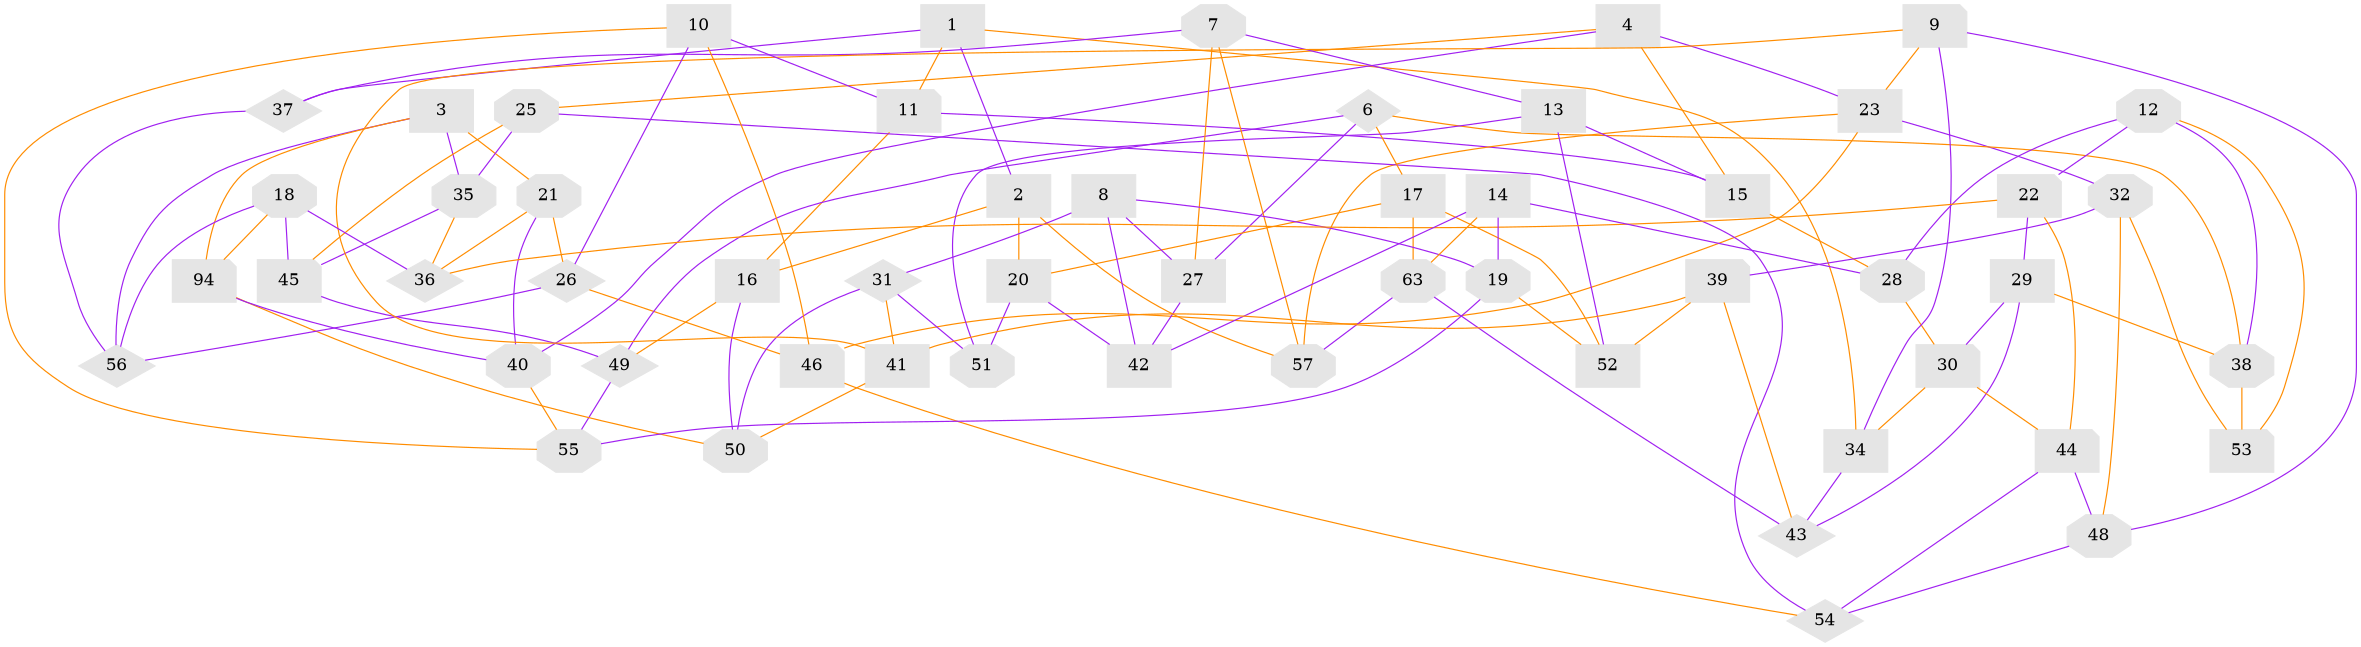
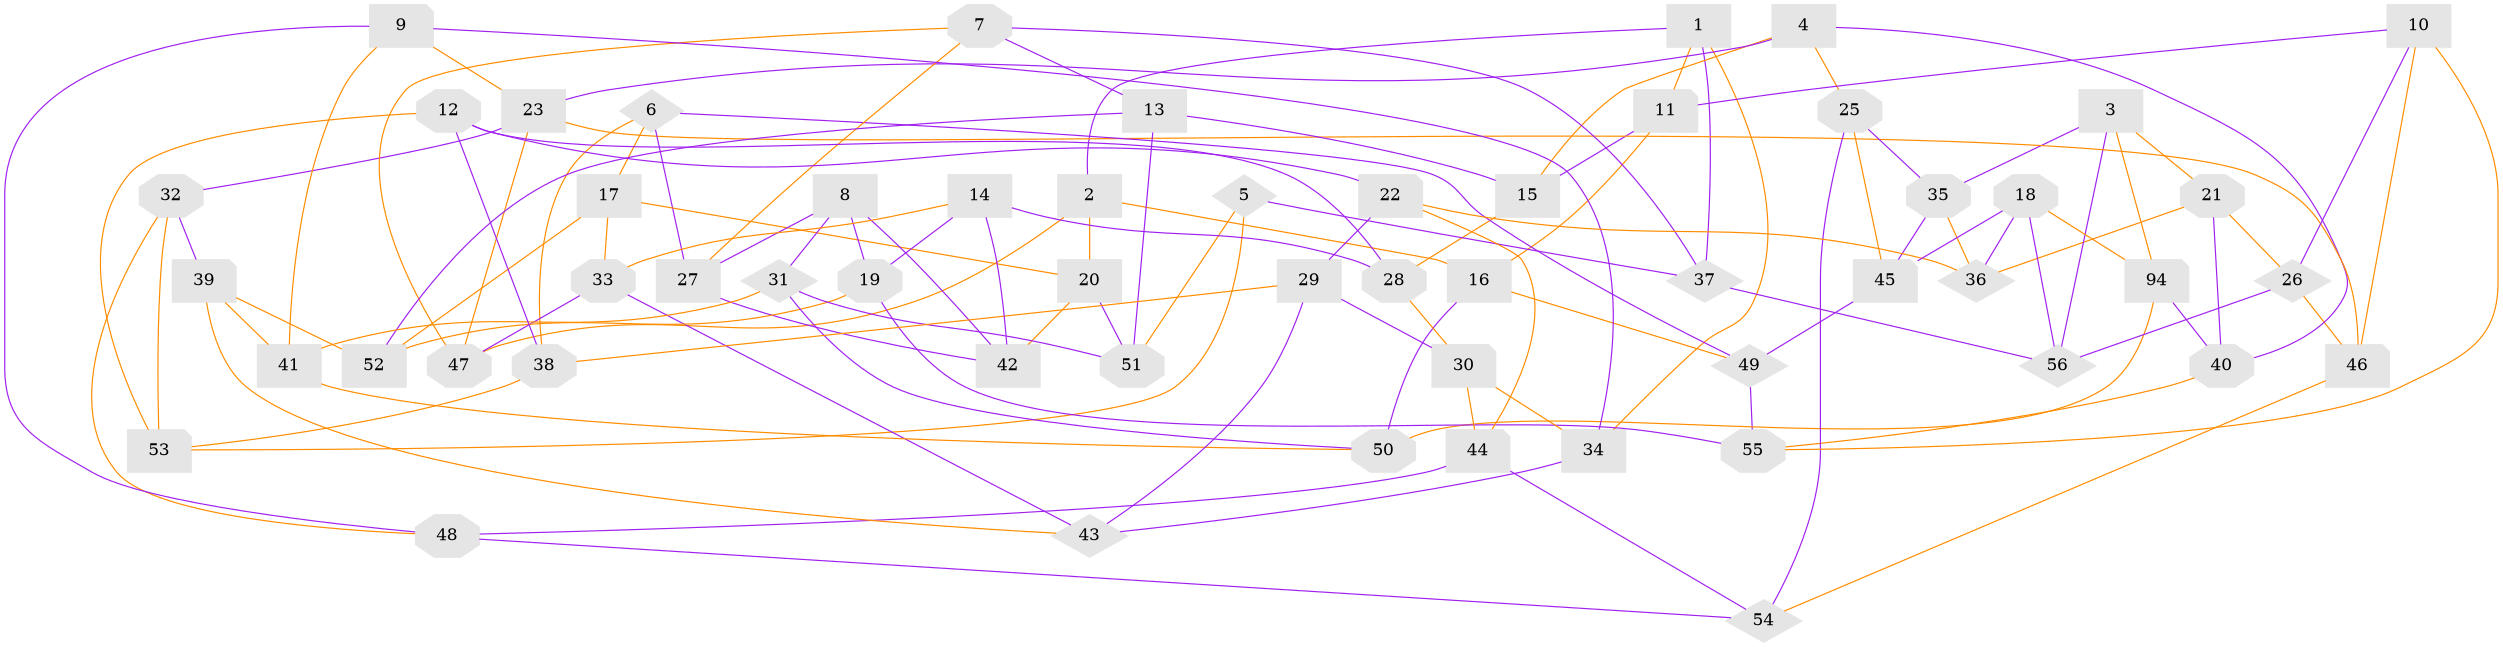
  graph {
    node [color=gray90 shape=box style=filled]
    edge [color=purple]
    1
    2
    11 [shape=note]
    34
    37 [shape=diamond]
    16
    20
-   47 [shape=octagon label=57]
+   47 [shape=octagon]
    15
    43 [shape=diamond]
    56 [shape=diamond]
    49 [shape=diamond]
    50 [shape=octagon]
    51 [shape=octagon]
    42
    21 [shape=octagon]
    3
    n18 [label=94 shape=note]
    35 [shape=octagon]
    40 [shape=octagon]
    26 [shape=diamond]
    36 [shape=diamond]
    45 [shape=note]
    4
    23
    25 [shape=octagon]
    28 [shape=octagon]
    46 [shape=note]
    32 [shape=octagon]
    54 [shape=diamond]
    55 [shape=octagon]
+   5 [shape=diamond]
    53 [shape=note]
    6 [shape=diamond]
    17
    27
    38 [shape=octagon]
    52
-   33 [shape=octagon label=63]
+   33 [shape=octagon]
    7 [shape=octagon]
    13
    8
    19 [shape=octagon]
    31 [shape=diamond]
    41
    9 [shape=note]
    48 [shape=octagon]
    10
    12 [shape=octagon]
    22 [shape=note]
    29
    44 [shape=note]
    30 [shape=note]
    14
    18 [shape=octagon]
    39 [shape=note]
    1 -- 2
    1 -- 11 [color=darkorange]
    1 -- 34 [color=darkorange]
    1 -- 37
    2 -- 16 [color=darkorange]
    2 -- 20 [color=darkorange]
    2 -- 47 [color=darkorange]
    11 -- 16 [color=darkorange]
    11 -- 15
    34 -- 43
    37 -- 56
    16 -- 49 [color=darkorange]
    16 -- 50
    20 -- 51
-   20 -- 42
+   20 -- 42 [color=darkorange]
    15 -- 28 [color=darkorange]
    49 -- 55
    21 -- 40
    21 -- 26 [color=darkorange]
    21 -- 36 [color=darkorange]
    3 -- 56
    3 -- 21 [color=darkorange]
    3 -- n18 [color=darkorange]
    3 -- 35
    n18 -- 50 [color=darkorange]
    n18 -- 40
    35 -- 36 [color=darkorange]
    35 -- 45
    40 -- 55 [color=darkorange]
    26 -- 56
    26 -- 46 [color=darkorange]
    45 -- 49
    4 -- 15 [color=darkorange]
    4 -- 40
    4 -- 23
    4 -- 25 [color=darkorange]
    23 -- 47 [color=darkorange]
    23 -- 46 [color=darkorange]
    23 -- 32
    25 -- 35
    25 -- 45 [color=darkorange]
    25 -- 54
    28 -- 30 [color=darkorange]
    46 -- 54 [color=darkorange]
    32 -- 53 [color=darkorange]
    32 -- 48 [color=darkorange]
    32 -- 39
+   5 -- 37
+   5 -- 51 [color=darkorange]
+   5 -- 53 [color=darkorange]
    6 -- 49
    6 -- 17 [color=darkorange]
    6 -- 27
    6 -- 38 [color=darkorange]
    17 -- 20 [color=darkorange]
    17 -- 52 [color=darkorange]
    17 -- 33 [color=darkorange]
    27 -- 42
    38 -- 53 [color=darkorange]
    33 -- 47
    33 -- 43
    7 -- 37
    7 -- 47 [color=darkorange]
    7 -- 27 [color=darkorange]
    7 -- 13
    13 -- 15
    13 -- 51
    13 -- 52
    8 -- 42
    8 -- 27
    8 -- 19
    8 -- 31
    19 -- 55
    19 -- 52 [color=darkorange]
    31 -- 50
    31 -- 51
    31 -- 41 [color=darkorange]
    41 -- 50 [color=darkorange]
    9 -- 34
    9 -- 23 [color=darkorange]
    9 -- 41 [color=darkorange]
    9 -- 48
    48 -- 54
    10 -- 11
    10 -- 26
    10 -- 46 [color=darkorange]
    10 -- 55 [color=darkorange]
    12 -- 28
    12 -- 53 [color=darkorange]
    12 -- 38
    12 -- 22
    22 -- 36 [color=darkorange]
    22 -- 29
    22 -- 44 [color=darkorange]
    29 -- 43
    29 -- 38 [color=darkorange]
    29 -- 30
    44 -- 54
    44 -- 48
    30 -- 34 [color=darkorange]
    30 -- 44 [color=darkorange]
    14 -- 42
    14 -- 28
    14 -- 33 [color=darkorange]
    14 -- 19
    18 -- 56
    18 -- n18 [color=darkorange]
    18 -- 36
    18 -- 45
    39 -- 43 [color=darkorange]
    39 -- 52 [color=darkorange]
    39 -- 41 [color=darkorange]
  }
